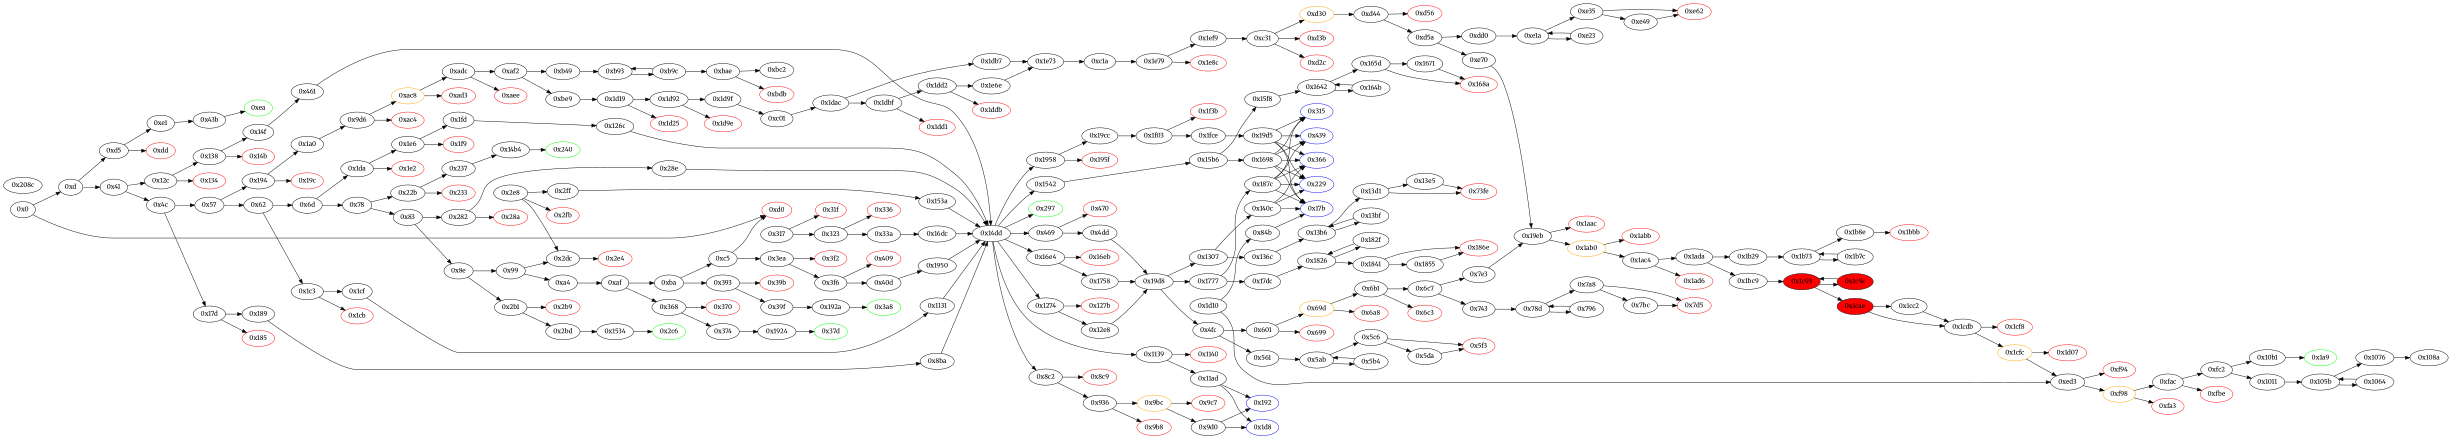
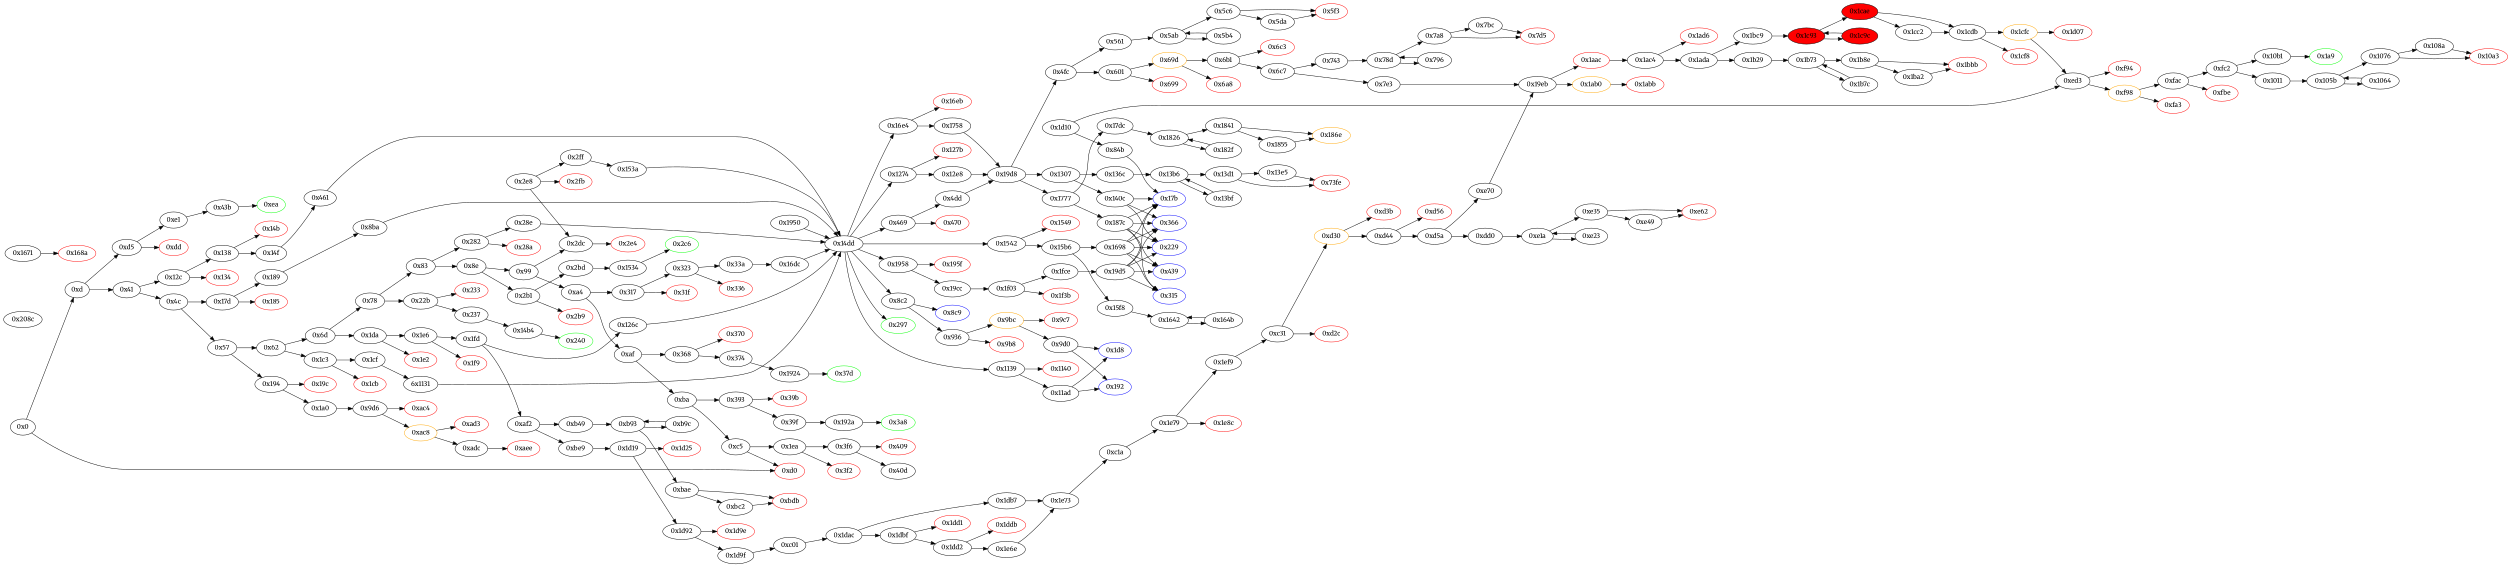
  strict digraph {
    fontname=Merriweather
    rankdir=LR
    node [fillcolor=white fontname=Merriweather style=filled]
    edge [fontname=Merriweather]
    "0x13b6"
    "0x13d1"
    "0x13bf"
    n4 [color=red label="0x73fe"]
    "0x13e5"
    "0xea" [color=green]
    "0x1d25" [color=red]
    "0x1ada"
    "0x1bc9"
    "0x1b29"
    "0x1c93" [fillcolor=red]
    "0x1b73"
    "0x1307"
    "0x136c"
    "0x140c"
    "0x229" [color=blue]
    "0x366" [color=blue]
    "0x17b" [color=blue]
+   "0x10a3" [color=red]
    "0x108a"
    "0x561"
    "0x5ab"
    "0x5b4"
    "0x5c6"
    "0x3a8" [color=green]
    "0x192a"
    "0x240" [color=green]
-   "0x1131"
+   "0x1131" [label="6x1131"]
    "0x14dd"
    "0x469"
    "0x16e4"
    "0x8c2"
    "0x1958"
    "0x297" [color=green]
    "0x1139"
    "0x1274"
    "0x1542"
    "0x14b" [color=red]
    "0x138"
    "0x14f"
    "0x461"
    "0xaf"
    "0xba"
    "0x368"
    "0x393"
    "0xc5"
    "0x370" [color=red]
    "0x374"
    "0x15f8"
    "0x1642"
-   "0x165d"
    "0x164b"
    "0x1dac"
    "0x1dbf"
    "0x1db7"
    "0x1dd1" [color=red]
    "0x1dd2"
    "0x1e73"
    "0x470" [color=red]
    "0x1cf"
    "0xb93"
    "0xbae"
    "0xb9c"
    "0xbc2"
    "0xbdb" [color=red]
    "0x2c6" [color=green]
    "0x185" [color=red]
    "0x1ef9"
    "0xc31"
    "0xd2c" [color=red]
    "0xd30" [color=orange]
    "0xbe9"
    "0x1d19"
    "0x1d92"
    "0x1cc2"
    "0x1cdb"
    "0x1cfc" [color=orange]
    "0x1cf8" [color=red]
    "0x1e2" [color=red]
    "0x2ff"
    "0x153a"
    "0x323"
    "0x33a"
    "0x336" [color=red]
    "0x16dc"
    "0x1698"
    "0x439" [color=blue]
    "0x315" [color=blue]
    "0x1cae" [fillcolor=red]
    "0x1c9c" [fillcolor=red]
    "0x1b7c"
    "0x1b8e"
    "0x233" [color=red]
    "0x69d" [color=orange]
    "0x6b1"
    "0x6a8" [color=red]
    "0x6c3" [color=red]
    "0x6c7"
    "0x1534"
    "0x208c"
    "0x4dd"
    "0x19d8"
    "0x4fc"
    "0x1777"
    "0x743"
    "0x7e3"
    "0x1d9e" [color=red]
    "0xe23"
    "0xe1a"
    "0xe35"
    "0x83"
    "0x8e"
    "0x282"
    "0x2b1"
    "0x99"
    "0x28e"
    "0x28a" [color=red]
    "0x6d"
    "0x1da"
    "0x78"
    "0x1e6"
    "0x22b"
    "0x195f" [color=red]
    "0x0"
    "0xd"
    "0xd0" [color=red]
    "0xd5"
    "0x41"
    "0x1758"
    "0xdd" [color=red]
    "0xe1"
    "0x4c"
    "0x12c"
    "0xd44"
    "0xd3b" [color=red]
    "0x796"
    "0x78d"
    "0x7a8"
    "0x16eb" [color=red]
    "0x168a" [color=red]
    "0x1671"
    "0x105b"
    "0x1076"
    "0x1064"
    "0x1d10"
    "0xed3"
    "0x84b"
    "0xf94" [color=red]
    "0xf98" [color=orange]
    "0x182f"
    "0x1826"
    "0x1841"
    "0xe62" [color=red]
    "0x1bbb" [color=red]
+   "0x1ba2"
    "0x1d07" [color=red]
    "0x1924"
    "0x37d" [color=green]
    "0x19eb"
+   "0x1549" [color=red]
    "0xe49"
    "0x2bd"
    "0x2b9" [color=red]
    "0xac8" [color=orange]
    "0xad3" [color=red]
    "0xadc"
    "0xaee" [color=red]
    "0xaf2"
    "0x192" [color=blue]
    "0x11ad"
    "0x1d8" [color=blue]
    "0x19c" [color=red]
    "0x43b"
    "0x17d"
    "0x189"
    "0x8ba"
    "0x57"
    "0x194"
    "0x62"
    "0x1a0"
    "0x1c3"
    "0xa4"
    "0x2dc"
-   "0x8c9" [color=red]
+   "0x8c9" [color=blue]
    "0xd56" [color=red]
    "0x601"
    "0x699" [color=red]
    "0x39f"
    "0x39b" [color=red]
-   "0x3ea"
+   "0x3ea" [label="0x1ea"]
    "0x3f2" [color=red]
    "0x5f3" [color=red]
    "0x134" [color=red]
    "0x1140" [color=red]
    "0x1cb" [color=red]
    "0x3f6"
    "0x40d"
    "0x409" [color=red]
    "0xd5a"
    "0xdd0"
    "0xe70"
    "0x1950"
    "0x1aac" [color=red]
    "0x1f9" [color=red]
    "0x5da"
    "0xac4" [color=red]
    "0x1f3b" [color=red]
    "0x19cc"
    "0x1f03"
    "0x1fce"
    "0x1d9f"
    "0x1855"
-   "0x186e" [color=red]
+   "0x186e" [color=orange]
    "0xfc2"
    "0x10b1"
    "0x1011"
    "0x1a9" [color=green]
    "0xfbe" [color=red]
    "0x127b" [color=red]
    "0x1ab0" [color=orange]
    "0x1ac4"
    "0x1abb" [color=red]
    "0x1ad6" [color=red]
    "0x936"
    "0x9bc" [color=orange]
    "0x9b8" [color=red]
    "0xc1a"
    "0x1e79"
    "0x1e8c" [color=red]
    "0x9d0"
    "0x9c7" [color=red]
    "0x17dc"
    "0x187c"
    "0xfac"
    "0xfa3" [color=red]
    "0x7d5" [color=red]
    "0x7bc"
    "0x12e8"
    "0x317"
    "0x2e4" [color=red]
    "0xb49"
    "0x237"
    "0x14b4"
    "0x2e8"
    "0x2fb" [color=red]
    "0x19d5"
    "0x15b6"
    "0x9d6"
    "0xc01"
    "0x31f" [color=red]
    "0x1fd"
    "0x126c"
    "0x1e6e"
    "0x1ddb" [color=red]
    "0x13b6" -> "0x13d1"
    "0x13b6" -> "0x13bf"
    "0x13d1" -> n4
    "0x13d1" -> "0x13e5"
    "0x13bf" -> "0x13b6"
    "0x13e5" -> n4
    "0x1ada" -> "0x1bc9"
    "0x1ada" -> "0x1b29"
    "0x1bc9" -> "0x1c93"
    "0x1b29" -> "0x1b73"
    "0x1c93" -> "0x1cae"
    "0x1c93" -> "0x1c9c"
    "0x1b73" -> "0x1b7c"
    "0x1b73" -> "0x1b8e"
    "0x1307" -> "0x136c"
    "0x1307" -> "0x140c"
    "0x136c" -> "0x13b6"
    "0x140c" -> "0x229"
    "0x140c" -> "0x366"
    "0x140c" -> "0x17b"
+   "0x108a" -> "0x10a3"
    "0x561" -> "0x5ab"
    "0x5ab" -> "0x5b4"
    "0x5ab" -> "0x5c6"
    "0x5b4" -> "0x5ab"
    "0x5c6" -> "0x5f3"
    "0x5c6" -> "0x5da"
    "0x192a" -> "0x3a8"
    "0x1131" -> "0x14dd"
    "0x14dd" -> "0x469"
    "0x14dd" -> "0x16e4"
    "0x14dd" -> "0x8c2"
    "0x14dd" -> "0x1958"
    "0x14dd" -> "0x297"
    "0x14dd" -> "0x1139"
    "0x14dd" -> "0x1274"
    "0x14dd" -> "0x1542"
    "0x469" -> "0x470"
    "0x469" -> "0x4dd"
    "0x16e4" -> "0x1758"
    "0x16e4" -> "0x16eb"
    "0x8c2" -> "0x8c9"
    "0x8c2" -> "0x936"
    "0x1958" -> "0x195f"
    "0x1958" -> "0x19cc"
    "0x1139" -> "0x11ad"
    "0x1139" -> "0x1140"
    "0x1274" -> "0x127b"
    "0x1274" -> "0x12e8"
+   "0x1542" -> "0x1549"
    "0x1542" -> "0x15b6"
    "0x138" -> "0x14b"
    "0x138" -> "0x14f"
    "0x14f" -> "0x461"
    "0x461" -> "0x14dd"
    "0xaf" -> "0xba"
    "0xaf" -> "0x368"
    "0xba" -> "0x393"
    "0xba" -> "0xc5"
    "0x368" -> "0x370"
    "0x368" -> "0x374"
    "0x393" -> "0x39f"
    "0x393" -> "0x39b"
    "0xc5" -> "0xd0"
    "0xc5" -> "0x3ea"
    "0x374" -> "0x1924"
    "0x15f8" -> "0x1642"
-   "0x1642" -> "0x165d"
    "0x1642" -> "0x164b"
-   "0x165d" -> "0x168a"
-   "0x165d" -> "0x1671"
    "0x164b" -> "0x1642"
    "0x1dac" -> "0x1dbf"
    "0x1dac" -> "0x1db7"
    "0x1dbf" -> "0x1dd1"
    "0x1dbf" -> "0x1dd2"
    "0x1db7" -> "0x1e73"
    "0x1dd2" -> "0x1e6e"
    "0x1dd2" -> "0x1ddb"
    "0x1e73" -> "0xc1a"
    "0x1cf" -> "0x1131"
-   "0xb9c" -> "0xbae"
+   "0xb93" -> "0xbae"
    "0xb93" -> "0xb9c"
    "0xbae" -> "0xbc2"
    "0xbae" -> "0xbdb"
    "0xb9c" -> "0xb93"
+   "0xbc2" -> "0xbdb"
    "0x1ef9" -> "0xc31"
    "0xc31" -> "0xd2c"
    "0xc31" -> "0xd30"
    "0xd30" -> "0xd44"
-   "0xc31" -> "0xd3b"
+   "0xd30" -> "0xd3b"
    "0xbe9" -> "0x1d19"
    "0x1d19" -> "0x1d25"
    "0x1d19" -> "0x1d92"
    "0x1d92" -> "0x1d9e"
    "0x1d92" -> "0x1d9f"
    "0x1cc2" -> "0x1cdb"
    "0x1cdb" -> "0x1cfc"
    "0x1cdb" -> "0x1cf8"
    "0x1cfc" -> "0xed3"
    "0x1cfc" -> "0x1d07"
    "0x2ff" -> "0x153a"
    "0x153a" -> "0x14dd"
    "0x323" -> "0x33a"
    "0x323" -> "0x336"
    "0x33a" -> "0x16dc"
    "0x16dc" -> "0x14dd"
    "0x1698" -> "0x229"
    "0x1698" -> "0x366"
    "0x1698" -> "0x17b"
    "0x1698" -> "0x439"
    "0x1698" -> "0x315"
    "0x1cae" -> "0x1cc2"
    "0x1cae" -> "0x1cdb"
    "0x1c9c" -> "0x1c93"
    "0x1b7c" -> "0x1b73"
    "0x1b8e" -> "0x1bbb"
+   "0x1b8e" -> "0x1ba2"
    "0x69d" -> "0x6b1"
    "0x69d" -> "0x6a8"
    "0x6b1" -> "0x6c3"
    "0x6b1" -> "0x6c7"
    "0x6c7" -> "0x743"
    "0x6c7" -> "0x7e3"
    "0x1534" -> "0x2c6"
    "0x4dd" -> "0x19d8"
    "0x19d8" -> "0x1307"
    "0x19d8" -> "0x4fc"
    "0x19d8" -> "0x1777"
    "0x4fc" -> "0x561"
    "0x4fc" -> "0x601"
    "0x1777" -> "0x17dc"
    "0x1777" -> "0x187c"
    "0x743" -> "0x78d"
    "0x7e3" -> "0x19eb"
    "0xe23" -> "0xe1a"
    "0xe1a" -> "0xe23"
    "0xe1a" -> "0xe35"
    "0xe35" -> "0xe62"
    "0xe35" -> "0xe49"
    "0x83" -> "0x8e"
    "0x83" -> "0x282"
    "0x8e" -> "0x2b1"
    "0x8e" -> "0x99"
    "0x282" -> "0x28e"
    "0x282" -> "0x28a"
    "0x2b1" -> "0x2bd"
    "0x2b1" -> "0x2b9"
    "0x99" -> "0xa4"
    "0x99" -> "0x2dc"
    "0x28e" -> "0x14dd"
    "0x6d" -> "0x1da"
    "0x6d" -> "0x78"
    "0x1da" -> "0x1e2"
    "0x1da" -> "0x1e6"
    "0x78" -> "0x83"
    "0x78" -> "0x22b"
    "0x1e6" -> "0x1f9"
    "0x1e6" -> "0x1fd"
    "0x22b" -> "0x233"
    "0x22b" -> "0x237"
    "0x0" -> "0xd"
    "0x0" -> "0xd0"
    "0xd" -> "0xd5"
    "0xd" -> "0x41"
    "0xd5" -> "0xdd"
    "0xd5" -> "0xe1"
    "0x41" -> "0x4c"
    "0x41" -> "0x12c"
    "0x1758" -> "0x19d8"
    "0xe1" -> "0x43b"
    "0x4c" -> "0x17d"
    "0x4c" -> "0x57"
    "0x12c" -> "0x138"
    "0x12c" -> "0x134"
    "0xd44" -> "0xd56"
    "0xd44" -> "0xd5a"
    "0x796" -> "0x78d"
    "0x78d" -> "0x796"
    "0x78d" -> "0x7a8"
    "0x7a8" -> "0x7d5"
    "0x7a8" -> "0x7bc"
    "0x1671" -> "0x168a"
    "0x105b" -> "0x1076"
    "0x105b" -> "0x1064"
+   "0x1076" -> "0x10a3"
    "0x1076" -> "0x108a"
    "0x1064" -> "0x105b"
    "0x1d10" -> "0xed3"
    "0x1d10" -> "0x84b"
    "0xed3" -> "0xf94"
    "0xed3" -> "0xf98"
    "0x84b" -> "0x17b"
    "0xf98" -> "0xfac"
    "0xf98" -> "0xfa3"
    "0x182f" -> "0x1826"
    "0x1826" -> "0x182f"
    "0x1826" -> "0x1841"
    "0x1841" -> "0x1855"
    "0x1841" -> "0x186e"
+   "0x1ba2" -> "0x1bbb"
    "0x1924" -> "0x37d"
    "0x19eb" -> "0x1aac"
    "0x19eb" -> "0x1ab0"
    "0xe49" -> "0xe62"
    "0x2bd" -> "0x1534"
    "0xac8" -> "0xad3"
    "0xac8" -> "0xadc"
    "0xadc" -> "0xaee"
-   "0xadc" -> "0xaf2"
+   "0x1fd" -> "0xaf2"
    "0xaf2" -> "0xbe9"
    "0xaf2" -> "0xb49"
    "0x11ad" -> "0x192"
    "0x11ad" -> "0x1d8"
    "0x43b" -> "0xea"
    "0x17d" -> "0x185"
    "0x17d" -> "0x189"
    "0x189" -> "0x8ba"
    "0x8ba" -> "0x14dd"
    "0x57" -> "0x194"
    "0x57" -> "0x62"
    "0x194" -> "0x19c"
    "0x194" -> "0x1a0"
    "0x62" -> "0x6d"
    "0x62" -> "0x1c3"
    "0x1a0" -> "0x9d6"
    "0x1c3" -> "0x1cf"
    "0x1c3" -> "0x1cb"
    "0xa4" -> "0xaf"
+   "0xa4" -> "0x317"
    "0x2dc" -> "0x2e4"
    "0x601" -> "0x69d"
    "0x601" -> "0x699"
    "0x39f" -> "0x192a"
    "0x3ea" -> "0x3f2"
    "0x3ea" -> "0x3f6"
    "0x3f6" -> "0x40d"
    "0x3f6" -> "0x409"
-   "0x40d" -> "0x1950"
    "0xd5a" -> "0xdd0"
    "0xd5a" -> "0xe70"
    "0xdd0" -> "0xe1a"
    "0xe70" -> "0x19eb"
    "0x1950" -> "0x14dd"
    "0x5da" -> "0x5f3"
    "0x19cc" -> "0x1f03"
    "0x1f03" -> "0x1f3b"
    "0x1f03" -> "0x1fce"
    "0x1fce" -> "0x19d5"
    "0x1d9f" -> "0xc01"
    "0x1855" -> "0x186e"
    "0xfc2" -> "0x10b1"
    "0xfc2" -> "0x1011"
    "0x10b1" -> "0x1a9"
    "0x1011" -> "0x105b"
-   "0x1ab0" -> "0x1ac4"
+   "0x1aac" -> "0x1ac4"
    "0x1ab0" -> "0x1abb"
    "0x1ac4" -> "0x1ada"
    "0x1ac4" -> "0x1ad6"
    "0x936" -> "0x9bc"
    "0x936" -> "0x9b8"
    "0x9bc" -> "0x9d0"
    "0x9bc" -> "0x9c7"
    "0xc1a" -> "0x1e79"
    "0x1e79" -> "0x1ef9"
    "0x1e79" -> "0x1e8c"
    "0x9d0" -> "0x192"
    "0x9d0" -> "0x1d8"
    "0x17dc" -> "0x1826"
    "0x187c" -> "0x229"
    "0x187c" -> "0x366"
    "0x187c" -> "0x17b"
    "0x187c" -> "0x439"
    "0x187c" -> "0x315"
    "0xfac" -> "0xfc2"
    "0xfac" -> "0xfbe"
    "0x7bc" -> "0x7d5"
    "0x12e8" -> "0x19d8"
    "0x317" -> "0x323"
    "0x317" -> "0x31f"
    "0xb49" -> "0xb93"
    "0x237" -> "0x14b4"
    "0x14b4" -> "0x240"
    "0x2e8" -> "0x2ff"
    "0x2e8" -> "0x2dc"
    "0x2e8" -> "0x2fb"
    "0x19d5" -> "0x229"
    "0x19d5" -> "0x366"
    "0x19d5" -> "0x17b"
    "0x19d5" -> "0x439"
    "0x19d5" -> "0x315"
    "0x15b6" -> "0x15f8"
    "0x15b6" -> "0x1698"
    "0x9d6" -> "0xac8"
    "0x9d6" -> "0xac4"
    "0xc01" -> "0x1dac"
    "0x1fd" -> "0x126c"
    "0x126c" -> "0x14dd"
    "0x1e6e" -> "0x1e73"
  }
